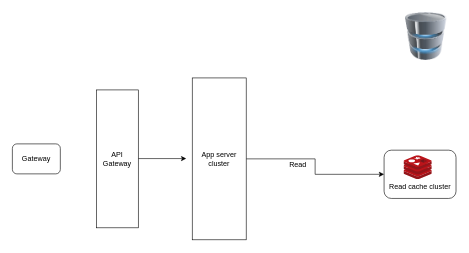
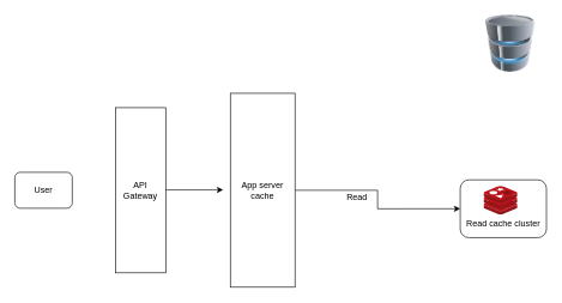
  <mxCell id="0" />
  <mxCell id="1" parent="0" />
- <mxCell id="2" value="Gateway" style="rounded=1;whiteSpace=wrap;html=1;" vertex="1" parent="1"><mxGeometry x="20" y="239.5" width="80" height="50" as="geometry" /></mxCell>
+ <mxCell id="2" value="User" style="rounded=1;whiteSpace=wrap;html=1;" vertex="1" parent="1"><mxGeometry x="20" y="239.5" width="80" height="50" as="geometry" /></mxCell>
  <mxCell id="3" value="" style="edgeStyle=orthogonalEdgeStyle;rounded=0;orthogonalLoop=1;jettySize=auto;html=1;" edge="1" parent="1" source="4"><mxGeometry relative="1" as="geometry"><mxPoint x="310" y="264" as="targetPoint" /></mxGeometry></mxCell>
  <mxCell id="4" value="API Gateway" style="rounded=0;whiteSpace=wrap;html=1;" vertex="1" parent="1"><mxGeometry x="160" y="149.5" width="70" height="230" as="geometry" /></mxCell>
  <mxCell id="5" style="edgeStyle=orthogonalEdgeStyle;rounded=0;orthogonalLoop=1;jettySize=auto;html=1;entryX=0;entryY=0.5;entryDx=0;entryDy=0;" edge="1" parent="1" source="6" target="7"><mxGeometry relative="1" as="geometry" /></mxCell>
- <mxCell id="6" value="App server cluster" style="rounded=0;whiteSpace=wrap;html=1;" vertex="1" parent="1"><mxGeometry x="320" y="129.5" width="90" height="270" as="geometry" /></mxCell>
+ <mxCell id="6" value="App server cache" style="rounded=0;whiteSpace=wrap;html=1;" vertex="1" parent="1"><mxGeometry x="320" y="129.5" width="90" height="270" as="geometry" /></mxCell>
  <mxCell id="7" value="&lt;div&gt;&lt;br&gt;&lt;/div&gt;&lt;div&gt;&lt;br&gt;&lt;/div&gt;&lt;div&gt;&lt;br&gt;&lt;/div&gt;Read cache cluster" style="rounded=1;whiteSpace=wrap;html=1;" vertex="1" parent="1"><mxGeometry x="640" y="250" width="120" height="80.5" as="geometry" /></mxCell>
  <mxCell id="8" value="" style="image;html=1;image=img/lib/clip_art/computers/Database_128x128.png" vertex="1" parent="1"><mxGeometry x="670" y="20" width="80" height="80" as="geometry" /></mxCell>
  <mxCell id="9" value="" style="image;sketch=0;aspect=fixed;html=1;points=[];align=center;fontSize=12;image=img/lib/mscae/Cache_Redis_Product.svg;" vertex="1" parent="1"><mxGeometry x="673" y="259" width="47" height="39.48" as="geometry" /></mxCell>
  <mxCell id="10" value="Read" style="text;html=1;align=center;verticalAlign=middle;resizable=0;points=[];autosize=1;strokeColor=none;fillColor=none;" vertex="1" parent="1"><mxGeometry x="471" y="260.48" width="50" height="30" as="geometry" /></mxCell>
